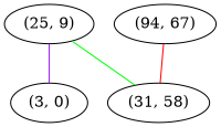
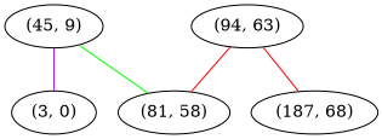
  graph {
    edge [color=red weight=1]
    n1 [label="(3, 0)"]
-   "(45, 9)" [label="(25, 9)"]
-   "(31, 58)"
-   "(94, 63)" [label="(94, 67)"]
+   "(45, 9)"
+   "(31, 58)" [label="(81, 58)"]
+   "(94, 63)"
+   "(187, 68)"
    "(45, 9)" -- n1 [color=purple weight=4]
    "(45, 9)" -- "(31, 58)" [color=green weight=2]
    "(94, 63)" -- "(31, 58)"
+   "(94, 63)" -- "(187, 68)"
  }
